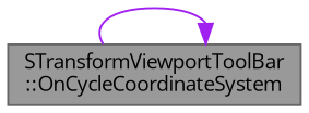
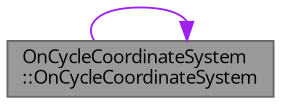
  digraph {
    rankdir=LR
    fontname="Open Sans"
-   n1 [color=gray40 fillcolor=grey60 fontcolor=black fontname="Open Sans" fontsize=10 height=0.2 label="STransformViewportToolBar\l::OnCycleCoordinateSystem" shape=box style=filled width=0.4]
+   n1 [color=gray40 fillcolor=grey60 fontcolor=black fontname="Open Sans" fontsize=10 height=0.2 label="OnCycleCoordinateSystem\l::OnCycleCoordinateSystem" shape=box style=filled width=0.4]
    n1 -> n1 [color=purple fontname="Open Sans" fontsize=10 labelfontname=Helvetica labelfontsize=10 style=solid]
  }
